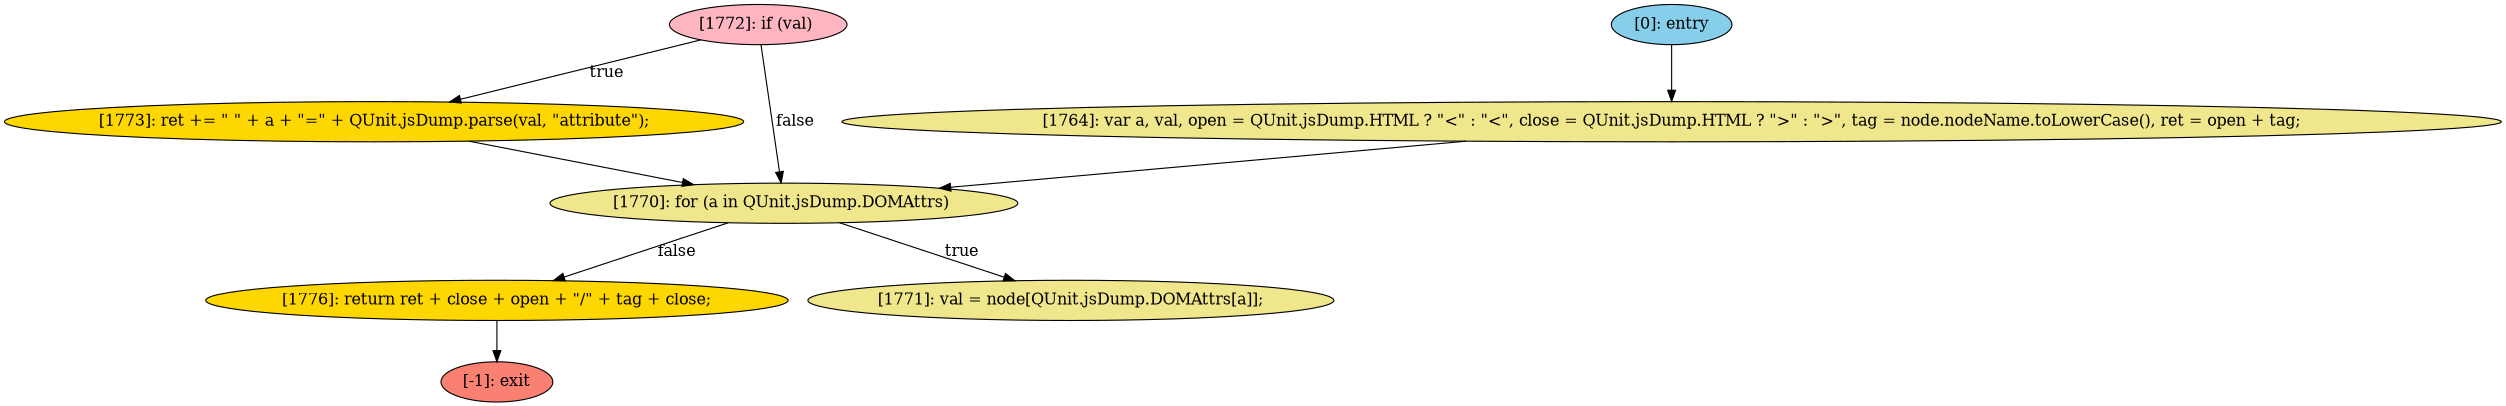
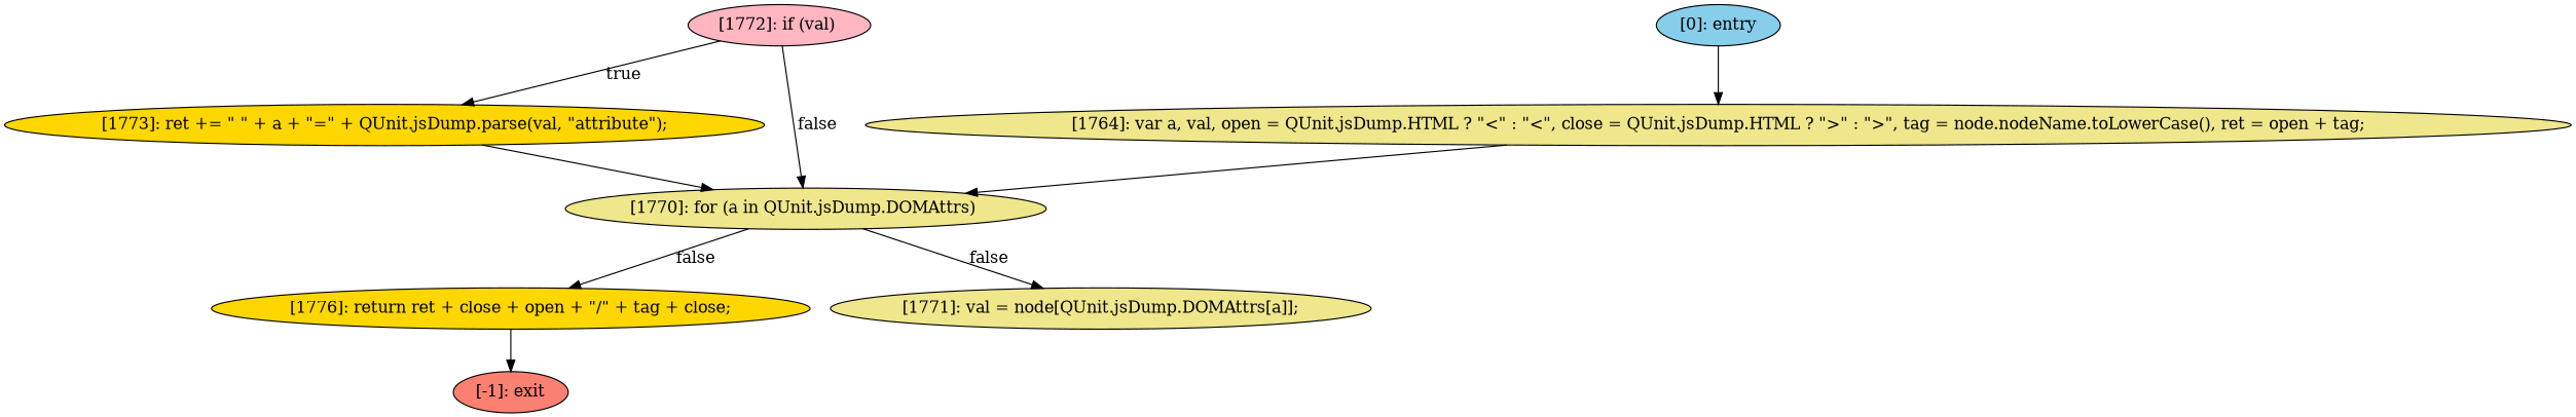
  digraph {
    node [fillcolor=khaki style=filled]
    n1 [fillcolor=gold label="[1773]: ret += \" \" + a + \"=\" + QUnit.jsDump.parse(val, \"attribute\");\n"]
    n2 [label="[1770]: for (a in QUnit.jsDump.DOMAttrs) "]
    n3 [fillcolor=gold label="[1776]: return ret + close + open + \"/\" + tag + close;\n"]
    n4 [label="[1771]: val = node[QUnit.jsDump.DOMAttrs[a]];\n"]
    n5 [fillcolor=salmon label="[-1]: exit"]
    n6 [fillcolor=lightpink label="[1772]: if (val) "]
    n7 [label="[1764]: var a, val, open = QUnit.jsDump.HTML ? \"&lt;\" : \"<\", close = QUnit.jsDump.HTML ? \"&gt;\" : \">\", tag = node.nodeName.toLowerCase(), ret = open + tag;\n"]
    n8 [fillcolor=skyblue label="[0]: entry"]
    n1 -> n2
    n2 -> n3 [label=false]
-   n2 -> n4 [label=true]
+   n2 -> n4 [label=false]
    n3 -> n5
    n6 -> n1 [label=true]
    n6 -> n2 [label=false]
    n7 -> n2
    n8 -> n7
  }
